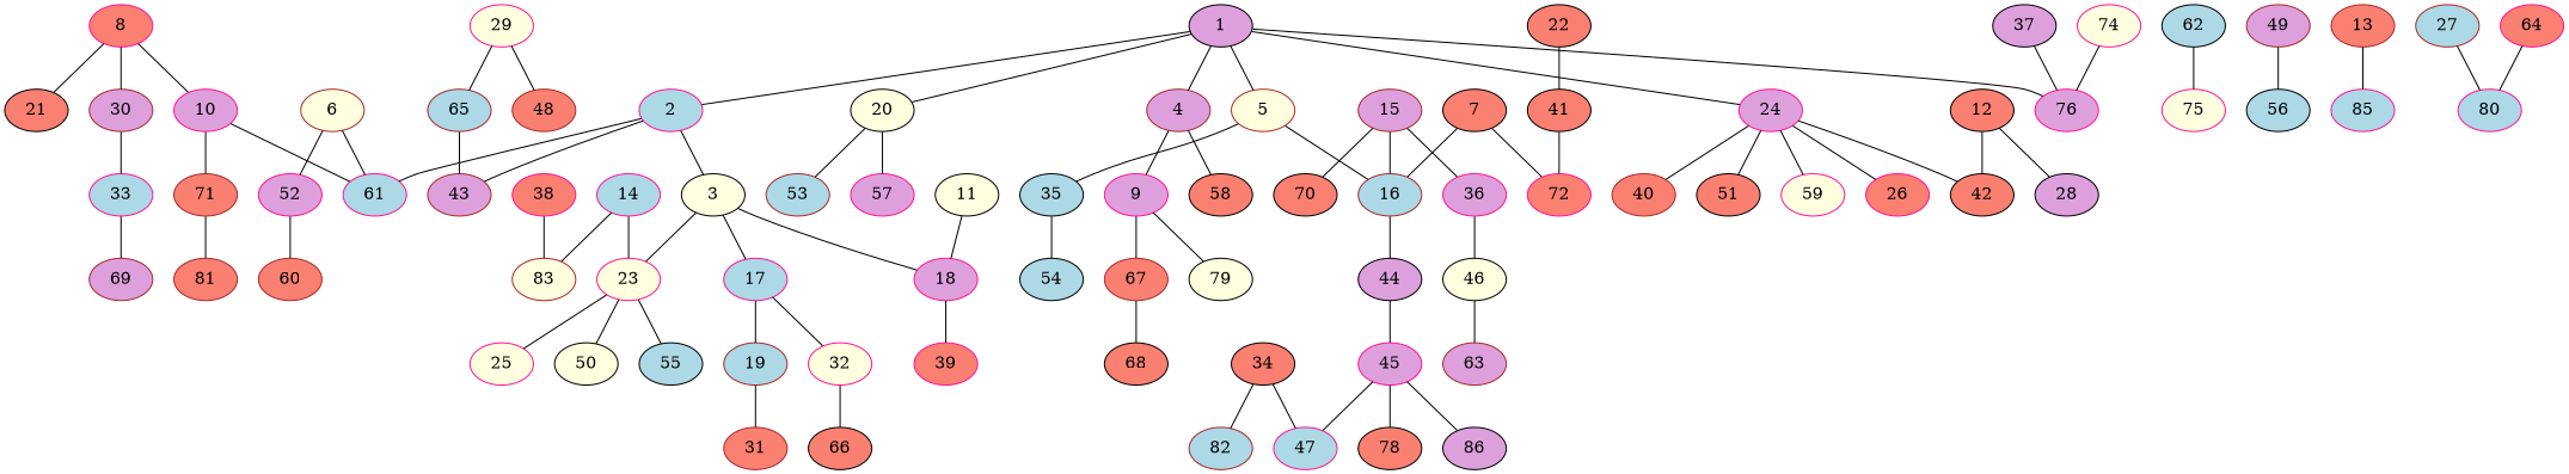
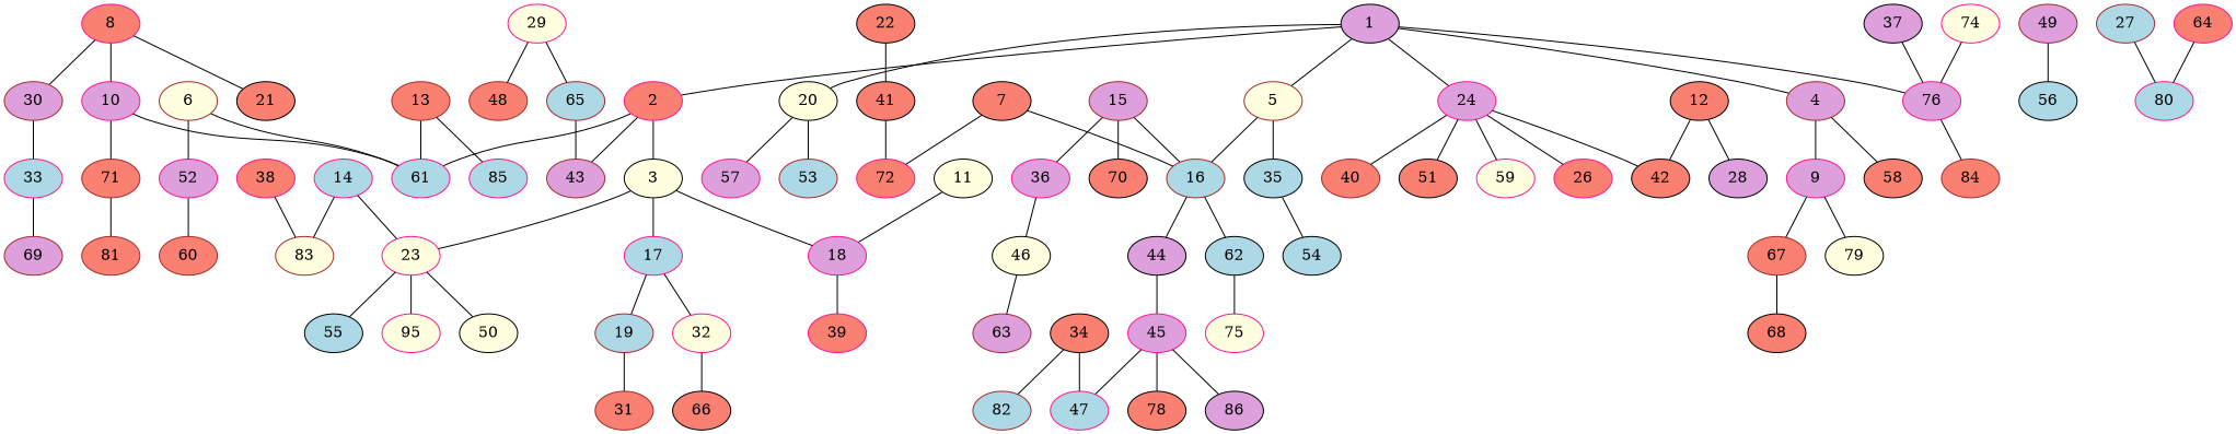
  graph {
    node [color=deeppink fillcolor=salmon style=filled]
    edge [weight=1.0]
    1 [color=black fillcolor=plum]
-   2 [fillcolor=lightblue]
+   2
    4 [color=brown fillcolor=plum]
    5 [color=brown fillcolor=lightyellow]
    20 [color=black fillcolor=lightyellow]
    24 [fillcolor=plum]
    76 [fillcolor=plum]
    3 [color=black fillcolor=lightyellow]
    43 [color=brown fillcolor=plum]
    61 [fillcolor=lightblue]
    9 [fillcolor=plum]
    58 [color=black]
    16 [color=brown fillcolor=lightblue]
    35 [color=black fillcolor=lightblue]
    53 [color=brown fillcolor=lightblue]
    57 [fillcolor=plum]
    42 [color=black]
    26
    40 [color=brown]
    51 [color=black]
    59 [fillcolor=lightyellow]
+   84 [color=brown]
    17 [fillcolor=lightblue]
    18 [fillcolor=plum]
    23 [fillcolor=lightyellow]
    19 [color=brown fillcolor=lightblue]
    32 [fillcolor=lightyellow]
    39
-   25 [fillcolor=lightyellow]
+   25 [fillcolor=lightyellow label=95]
    50 [color=black fillcolor=lightyellow]
    55 [color=black fillcolor=lightblue]
    67 [color=brown]
    79 [color=black fillcolor=lightyellow]
    44 [color=black fillcolor=plum]
    62 [color=black fillcolor=lightblue]
    54 [color=black fillcolor=lightblue]
    56 [color=black fillcolor=lightblue]
    6 [color=brown fillcolor=lightyellow]
    52 [fillcolor=plum]
    60 [color=brown]
    7 [color=black]
    72
    10 [fillcolor=plum]
    8
    21 [color=black]
    30 [color=brown fillcolor=plum]
    71 [color=brown]
    33 [fillcolor=lightblue]
    48 [color=brown]
    68 [color=black]
    81 [color=brown]
    11 [color=black fillcolor=lightyellow]
    12 [color=black]
    28 [color=black fillcolor=plum]
    13 [color=brown]
    85 [fillcolor=lightblue]
    14 [fillcolor=lightblue]
    83 [color=brown fillcolor=lightyellow]
    15 [color=brown fillcolor=plum]
    36 [fillcolor=plum]
    70 [color=black]
    46 [color=black fillcolor=lightyellow]
    45 [fillcolor=plum]
    75 [fillcolor=lightyellow]
    31 [color=brown]
    66 [color=black]
    22 [color=black]
    41 [color=black]
    27 [color=brown fillcolor=lightblue]
    80 [fillcolor=lightblue]
    29 [fillcolor=lightyellow]
    65 [color=brown fillcolor=lightblue]
    69 [color=brown fillcolor=plum]
    34 [color=black]
    47 [fillcolor=lightblue]
    82 [color=brown fillcolor=lightblue]
    63 [color=brown fillcolor=plum]
    37 [color=black fillcolor=plum]
    38
    78 [color=black]
    86 [color=black fillcolor=plum]
    49 [color=brown fillcolor=plum]
    64
    74 [fillcolor=lightyellow]
    1 -- 2
    1 -- 4
    1 -- 5
    1 -- 20
    1 -- 24
    1 -- 76
    2 -- 3
    2 -- 43
    2 -- 61
    4 -- 9
    4 -- 58
    5 -- 16
    5 -- 35
    20 -- 53
    20 -- 57
    24 -- 42
    24 -- 26
    24 -- 40
    24 -- 51
    24 -- 59
+   76 -- 84
    3 -- 17
    3 -- 18
    3 -- 23
    9 -- 67
    9 -- 79
    16 -- 44
+   16 -- 62
    35 -- 54
    17 -- 19
    17 -- 32
    18 -- 39
    23 -- 25
    23 -- 50
    23 -- 55
    19 -- 31
    32 -- 66
    67 -- 68
    44 -- 45
    62 -- 75
    6 -- 61
    6 -- 52
    52 -- 60
    7 -- 16
    7 -- 72
    10 -- 61
    10 -- 71
    8 -- 10
    8 -- 21
    8 -- 30
    30 -- 33
    71 -- 81
    33 -- 69
    11 -- 18
    12 -- 42
    12 -- 28
+   13 -- 61
    13 -- 85
    14 -- 23
    14 -- 83
    15 -- 16
    15 -- 36
    15 -- 70
    36 -- 46
    46 -- 63
    45 -- 47
    45 -- 78
    45 -- 86
    22 -- 41
    41 -- 72
    27 -- 80
    29 -- 48
    29 -- 65
    65 -- 43
    34 -- 47
    34 -- 82
    37 -- 76
    38 -- 83
    49 -- 56
    64 -- 80
    74 -- 76
  }
